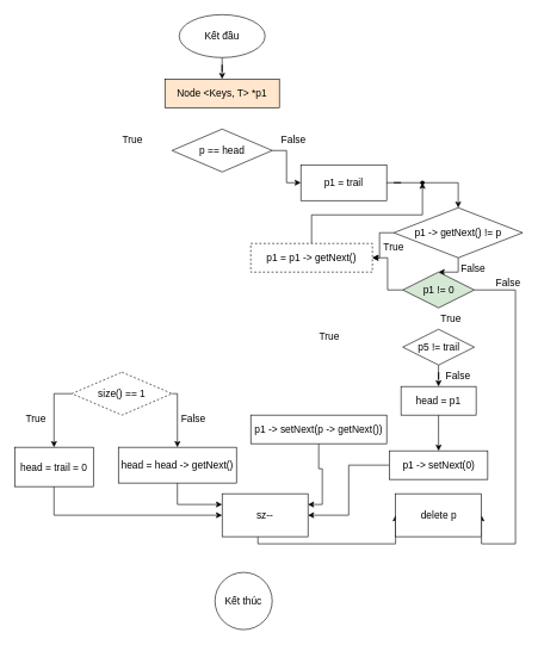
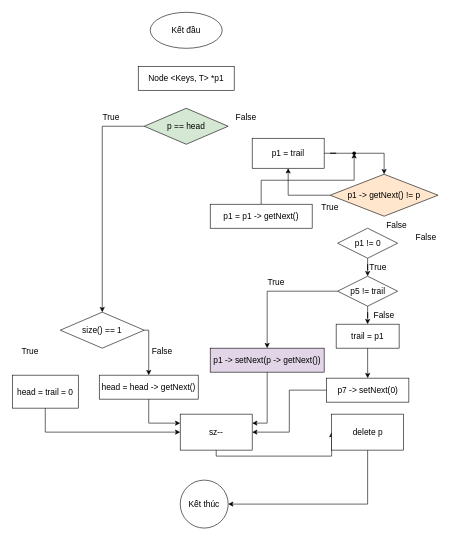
  <mxCell id="0" />
  <mxCell id="1" parent="0" />
- <mxCell id="2" value="" style="edgeStyle=orthogonalEdgeStyle;rounded=0;orthogonalLoop=1;jettySize=auto;html=1;fontSize=14;" parent="1" source="3" target="9" edge="1"><mxGeometry relative="1" as="geometry" /></mxCell>
  <mxCell id="3" value="Kết đầu" style="ellipse;whiteSpace=wrap;html=1;fontSize=14;" parent="1" vertex="1"><mxGeometry x="250" y="20" width="120" height="60" as="geometry" /></mxCell>
- <mxCell id="4" value="" style="edgeStyle=orthogonalEdgeStyle;rounded=0;orthogonalLoop=1;jettySize=auto;html=1;fontSize=14;" parent="1" source="6" target="16" edge="1"><mxGeometry relative="1" as="geometry" /></mxCell>
- <mxCell id="6" value="p == head" style="rhombus;whiteSpace=wrap;html=1;fontSize=14;" parent="1" vertex="1"><mxGeometry x="240" y="180" width="140" height="60" as="geometry" /></mxCell>
+ <mxCell id="5" style="edgeStyle=orthogonalEdgeStyle;rounded=0;orthogonalLoop=1;jettySize=auto;html=1;fontSize=14;entryX=0.5;entryY=0;entryDx=0;entryDy=0;" parent="1" source="6" target="15" edge="1"><mxGeometry relative="1" as="geometry"><mxPoint x="170" y="430" as="targetPoint" /><Array as="points"><mxPoint x="170" y="210" /></Array></mxGeometry></mxCell>
+ <mxCell id="6" value="p == head" style="rhombus;whiteSpace=wrap;html=1;fontSize=14;fillColor=#d5e8d4;" parent="1" vertex="1"><mxGeometry x="240" y="180" width="140" height="60" as="geometry" /></mxCell>
  <mxCell id="7" value="Kết thúc" style="ellipse;whiteSpace=wrap;html=1;fontSize=14;" parent="1" vertex="1"><mxGeometry x="300" y="800" width="80" height="80" as="geometry" /></mxCell>
  <mxCell id="8" value="False" style="text;html=1;strokeColor=none;fillColor=none;align=center;verticalAlign=middle;whiteSpace=wrap;rounded=0;fontSize=14;" parent="1" vertex="1"><mxGeometry x="641.25" y="360" width="40" height="30" as="geometry" /></mxCell>
- <mxCell id="9" value="Node &amp;lt;Keys, T&amp;gt; *p1" style="rounded=0;whiteSpace=wrap;html=1;fontSize=14;fillColor=#ffe6cc;" parent="1" vertex="1"><mxGeometry x="230" y="110" width="160" height="40" as="geometry" /></mxCell>
+ <mxCell id="9" value="Node &amp;lt;Keys, T&amp;gt; *p1" style="rounded=0;whiteSpace=wrap;html=1;fontSize=14;" parent="1" vertex="1"><mxGeometry x="230" y="110" width="160" height="40" as="geometry" /></mxCell>
  <mxCell id="10" style="edgeStyle=orthogonalEdgeStyle;rounded=0;orthogonalLoop=1;jettySize=auto;html=1;exitX=0.5;exitY=1;exitDx=0;exitDy=0;fontSize=14;" parent="1" edge="1"><mxGeometry relative="1" as="geometry"><mxPoint x="200" y="220" as="sourcePoint" /><mxPoint x="200" y="220" as="targetPoint" /></mxGeometry></mxCell>
  <mxCell id="11" style="edgeStyle=orthogonalEdgeStyle;rounded=0;orthogonalLoop=1;jettySize=auto;html=1;entryX=1;entryY=0.25;entryDx=0;entryDy=0;fontSize=14;" parent="1" source="12" target="47" edge="1"><mxGeometry relative="1" as="geometry" /></mxCell>
- <mxCell id="12" value="p1 -&amp;gt; setNext(p -&amp;gt; getNext())" style="rounded=0;whiteSpace=wrap;html=1;fontSize=14;" parent="1" vertex="1"><mxGeometry x="350" y="580" width="190" height="40" as="geometry" /></mxCell>
- <mxCell id="13" style="edgeStyle=orthogonalEdgeStyle;rounded=0;orthogonalLoop=1;jettySize=auto;html=1;entryX=0.5;entryY=0;entryDx=0;entryDy=0;fontSize=14;" parent="1" source="15" target="19" edge="1"><mxGeometry relative="1" as="geometry"><Array as="points"><mxPoint x="75" y="550" /></Array></mxGeometry></mxCell>
+ <mxCell id="12" value="p1 -&amp;gt; setNext(p -&amp;gt; getNext())" style="rounded=0;whiteSpace=wrap;html=1;fontSize=14;fillColor=#e1d5e7;" parent="1" vertex="1"><mxGeometry x="350" y="580" width="190" height="40" as="geometry" /></mxCell>
  <mxCell id="14" style="edgeStyle=orthogonalEdgeStyle;rounded=0;orthogonalLoop=1;jettySize=auto;html=1;entryX=0.5;entryY=0;entryDx=0;entryDy=0;fontSize=14;" parent="1" source="15" target="21" edge="1"><mxGeometry relative="1" as="geometry"><Array as="points"><mxPoint x="248" y="550" /></Array></mxGeometry></mxCell>
- <mxCell id="15" value="size() == 1" style="rhombus;whiteSpace=wrap;html=1;fontSize=14;dashed=1;" parent="1" vertex="1"><mxGeometry x="100" y="520" width="140" height="60" as="geometry" /></mxCell>
+ <mxCell id="15" value="size() == 1" style="rhombus;whiteSpace=wrap;html=1;fontSize=14;" parent="1" vertex="1"><mxGeometry x="100" y="520" width="140" height="60" as="geometry" /></mxCell>
  <mxCell id="16" value="p1 = trail" style="rounded=0;whiteSpace=wrap;html=1;fontSize=14;" parent="1" vertex="1"><mxGeometry x="420" y="230" width="120" height="50" as="geometry" /></mxCell>
  <mxCell id="17" style="edgeStyle=orthogonalEdgeStyle;rounded=0;orthogonalLoop=1;jettySize=auto;html=1;entryX=0.5;entryY=0;entryDx=0;entryDy=0;fontSize=14;startArrow=none;" parent="1" source="51" target="24" edge="1"><mxGeometry relative="1" as="geometry"><Array as="points"><mxPoint x="640" y="255" /></Array></mxGeometry></mxCell>
  <mxCell id="18" style="edgeStyle=orthogonalEdgeStyle;rounded=0;orthogonalLoop=1;jettySize=auto;html=1;fontSize=14;entryX=0;entryY=0.5;entryDx=0;entryDy=0;" parent="1" source="19" target="47" edge="1"><mxGeometry relative="1" as="geometry"><mxPoint x="290" y="720" as="targetPoint" /><Array as="points"><mxPoint x="75" y="720" /></Array></mxGeometry></mxCell>
  <mxCell id="19" value="head = trail = 0" style="rounded=0;whiteSpace=wrap;html=1;fontSize=14;" parent="1" vertex="1"><mxGeometry x="20" y="625" width="110" height="55" as="geometry" /></mxCell>
  <mxCell id="20" style="edgeStyle=orthogonalEdgeStyle;rounded=0;orthogonalLoop=1;jettySize=auto;html=1;entryX=0;entryY=0.25;entryDx=0;entryDy=0;fontSize=14;" parent="1" source="21" target="47" edge="1"><mxGeometry relative="1" as="geometry" /></mxCell>
- <mxCell id="21" value="head = head -&amp;gt; getNext()" style="rounded=0;whiteSpace=wrap;html=1;fontSize=14;" parent="1" vertex="1"><mxGeometry x="165" y="625" width="165" height="50" as="geometry" /></mxCell>
- <mxCell id="22" style="edgeStyle=orthogonalEdgeStyle;rounded=0;orthogonalLoop=1;jettySize=auto;html=1;entryX=0.5;entryY=0;entryDx=0;entryDy=0;fontSize=14;" parent="1" source="24" target="29" edge="1"><mxGeometry relative="1" as="geometry" /></mxCell>
- <mxCell id="23" value="" style="edgeStyle=orthogonalEdgeStyle;rounded=0;orthogonalLoop=1;jettySize=auto;html=1;fontSize=14;" parent="1" source="24" target="26" edge="1"><mxGeometry relative="1" as="geometry" /></mxCell>
- <mxCell id="24" value="p1 -&amp;gt; getNext() != p" style="rhombus;whiteSpace=wrap;html=1;fontSize=14;" parent="1" vertex="1"><mxGeometry x="550" y="290" width="180" height="70" as="geometry" /></mxCell>
+ <mxCell id="21" value="head = head -&amp;gt; getNext()" style="rounded=0;whiteSpace=wrap;html=1;fontSize=14;" parent="1" vertex="1"><mxGeometry x="165" y="625" width="165" height="40" as="geometry" /></mxCell>
+ <mxCell id="22" style="edgeStyle=orthogonalEdgeStyle;rounded=0;orthogonalLoop=1;jettySize=auto;html=1;fontSize=14;" parent="1" source="24" target="16" edge="1"><mxGeometry relative="1" as="geometry" /></mxCell>
+ <mxCell id="24" value="p1 -&amp;gt; getNext() != p" style="rhombus;whiteSpace=wrap;html=1;fontSize=14;fillColor=#ffe6cc;" parent="1" vertex="1"><mxGeometry x="550" y="290" width="180" height="70" as="geometry" /></mxCell>
  <mxCell id="25" style="edgeStyle=orthogonalEdgeStyle;rounded=0;orthogonalLoop=1;jettySize=auto;html=1;entryX=0.6;entryY=0.51;entryDx=0;entryDy=0;entryPerimeter=0;fontSize=14;" parent="1" source="26" target="51" edge="1"><mxGeometry relative="1" as="geometry"><Array as="points"><mxPoint x="435" y="300" /><mxPoint x="590" y="300" /></Array></mxGeometry></mxCell>
- <mxCell id="26" value="p1 = p1 -&amp;gt; getNext()" style="rounded=0;whiteSpace=wrap;html=1;fontSize=14;dashed=1;" parent="1" vertex="1"><mxGeometry x="350" y="340" width="170" height="40" as="geometry" /></mxCell>
- <mxCell id="27" style="edgeStyle=orthogonalEdgeStyle;rounded=0;orthogonalLoop=1;jettySize=auto;html=1;fontSize=14;" parent="1" source="29" target="26" edge="1"><mxGeometry relative="1" as="geometry" /></mxCell>
- <mxCell id="28" style="edgeStyle=orthogonalEdgeStyle;rounded=0;orthogonalLoop=1;jettySize=auto;html=1;entryX=1;entryY=0.5;entryDx=0;entryDy=0;fontSize=14;" parent="1" source="29" target="49" edge="1"><mxGeometry relative="1" as="geometry"><Array as="points"><mxPoint x="720" y="405" /><mxPoint x="720" y="760" /></Array></mxGeometry></mxCell>
- <mxCell id="29" value="p1 != 0" style="rhombus;whiteSpace=wrap;html=1;fontSize=14;fillColor=#d5e8d4;" parent="1" vertex="1"><mxGeometry x="562.5" y="380" width="100" height="50" as="geometry" /></mxCell>
+ <mxCell id="26" value="p1 = p1 -&amp;gt; getNext()" style="rounded=0;whiteSpace=wrap;html=1;fontSize=14;" parent="1" vertex="1"><mxGeometry x="350" y="340" width="170" height="40" as="geometry" /></mxCell>
+ <mxCell id="27" style="edgeStyle=orthogonalEdgeStyle;rounded=0;orthogonalLoop=1;jettySize=auto;html=1;entryX=0.5;entryY=0;entryDx=0;entryDy=0;fontSize=14;" parent="1" source="29" target="32" edge="1"><mxGeometry relative="1" as="geometry" /></mxCell>
+ <mxCell id="29" value="p1 != 0" style="rhombus;whiteSpace=wrap;html=1;fontSize=14;" parent="1" vertex="1"><mxGeometry x="562.5" y="380" width="100" height="50" as="geometry" /></mxCell>
  <mxCell id="30" value="" style="edgeStyle=orthogonalEdgeStyle;rounded=0;orthogonalLoop=1;jettySize=auto;html=1;fontSize=14;" parent="1" source="32" target="36" edge="1"><mxGeometry relative="1" as="geometry" /></mxCell>
+ <mxCell id="31" style="edgeStyle=orthogonalEdgeStyle;rounded=0;orthogonalLoop=1;jettySize=auto;html=1;entryX=0.5;entryY=0;entryDx=0;entryDy=0;fontSize=14;" parent="1" source="32" target="12" edge="1"><mxGeometry relative="1" as="geometry" /></mxCell>
  <mxCell id="32" value="p5 != trail" style="rhombus;whiteSpace=wrap;html=1;fontSize=14;" parent="1" vertex="1"><mxGeometry x="562.5" y="460" width="100" height="50" as="geometry" /></mxCell>
  <mxCell id="33" value="True" style="text;html=1;strokeColor=none;fillColor=none;align=center;verticalAlign=middle;whiteSpace=wrap;rounded=0;fontSize=14;" parent="1" vertex="1"><mxGeometry x="530" y="330" width="40" height="30" as="geometry" /></mxCell>
  <mxCell id="34" value="True" style="text;html=1;strokeColor=none;fillColor=none;align=center;verticalAlign=middle;whiteSpace=wrap;rounded=0;fontSize=14;" parent="1" vertex="1"><mxGeometry x="610" y="430" width="40" height="30" as="geometry" /></mxCell>
  <mxCell id="35" value="" style="edgeStyle=orthogonalEdgeStyle;rounded=0;orthogonalLoop=1;jettySize=auto;html=1;fontSize=14;" parent="1" source="36" target="40" edge="1"><mxGeometry relative="1" as="geometry" /></mxCell>
- <mxCell id="36" value="head = p1" style="rounded=0;whiteSpace=wrap;html=1;fontSize=14;" parent="1" vertex="1"><mxGeometry x="560" y="540" width="105" height="40" as="geometry" /></mxCell>
+ <mxCell id="36" value="trail = p1" style="rounded=0;whiteSpace=wrap;html=1;fontSize=14;" parent="1" vertex="1"><mxGeometry x="560" y="540" width="105" height="40" as="geometry" /></mxCell>
  <mxCell id="37" value="True" style="text;html=1;strokeColor=none;fillColor=none;align=center;verticalAlign=middle;whiteSpace=wrap;rounded=0;fontSize=14;" parent="1" vertex="1"><mxGeometry x="165" y="180" width="40" height="30" as="geometry" /></mxCell>
  <mxCell id="38" value="False" style="text;html=1;strokeColor=none;fillColor=none;align=center;verticalAlign=middle;whiteSpace=wrap;rounded=0;fontSize=14;" parent="1" vertex="1"><mxGeometry x="390" y="180" width="40" height="30" as="geometry" /></mxCell>
  <mxCell id="39" style="edgeStyle=orthogonalEdgeStyle;rounded=0;orthogonalLoop=1;jettySize=auto;html=1;entryX=1;entryY=0.5;entryDx=0;entryDy=0;fontSize=14;" parent="1" source="40" target="47" edge="1"><mxGeometry relative="1" as="geometry" /></mxCell>
- <mxCell id="40" value="p1 -&amp;gt; setNext(0)" style="rounded=0;whiteSpace=wrap;html=1;fontSize=14;" parent="1" vertex="1"><mxGeometry x="543.75" y="630" width="137.5" height="40" as="geometry" /></mxCell>
+ <mxCell id="40" value="p7 -&amp;gt; setNext(0)" style="rounded=0;whiteSpace=wrap;html=1;fontSize=14;" parent="1" vertex="1"><mxGeometry x="543.75" y="630" width="137.5" height="40" as="geometry" /></mxCell>
  <mxCell id="41" value="False" style="text;html=1;strokeColor=none;fillColor=none;align=center;verticalAlign=middle;whiteSpace=wrap;rounded=0;fontSize=14;" parent="1" vertex="1"><mxGeometry x="620" y="510" width="40" height="30" as="geometry" /></mxCell>
  <mxCell id="42" value="True" style="text;html=1;strokeColor=none;fillColor=none;align=center;verticalAlign=middle;whiteSpace=wrap;rounded=0;fontSize=14;" parent="1" vertex="1"><mxGeometry x="440" y="455" width="40" height="30" as="geometry" /></mxCell>
  <mxCell id="43" style="edgeStyle=orthogonalEdgeStyle;rounded=0;orthogonalLoop=1;jettySize=auto;html=1;exitX=0.5;exitY=1;exitDx=0;exitDy=0;fontSize=14;" parent="1" source="19" target="19" edge="1"><mxGeometry relative="1" as="geometry" /></mxCell>
  <mxCell id="44" value="True" style="text;html=1;strokeColor=none;fillColor=none;align=center;verticalAlign=middle;whiteSpace=wrap;rounded=0;fontSize=14;" parent="1" vertex="1"><mxGeometry x="30" y="570" width="40" height="30" as="geometry" /></mxCell>
  <mxCell id="45" value="False" style="text;html=1;strokeColor=none;fillColor=none;align=center;verticalAlign=middle;whiteSpace=wrap;rounded=0;fontSize=14;" parent="1" vertex="1"><mxGeometry x="250" y="570" width="40" height="30" as="geometry" /></mxCell>
  <mxCell id="46" style="edgeStyle=orthogonalEdgeStyle;rounded=0;orthogonalLoop=1;jettySize=auto;html=1;entryX=0;entryY=0.5;entryDx=0;entryDy=0;fontSize=14;" parent="1" source="47" target="49" edge="1"><mxGeometry relative="1" as="geometry"><Array as="points"><mxPoint x="360" y="760" /></Array></mxGeometry></mxCell>
- <mxCell id="47" value="sz--" style="rounded=0;whiteSpace=wrap;html=1;fontSize=14;" parent="1" vertex="1"><mxGeometry x="310" y="690" width="120" height="60" as="geometry" /></mxCell>
+ <mxCell id="47" value="sz--" style="rounded=0;whiteSpace=wrap;html=1;fontSize=14;" parent="1" vertex="1"><mxGeometry x="300" y="690" width="120" height="60" as="geometry" /></mxCell>
+ <mxCell id="48" style="edgeStyle=orthogonalEdgeStyle;rounded=0;orthogonalLoop=1;jettySize=auto;html=1;entryX=1;entryY=0.5;entryDx=0;entryDy=0;fontSize=14;" parent="1" source="49" target="7" edge="1"><mxGeometry relative="1" as="geometry"><Array as="points"><mxPoint x="613" y="840" /></Array></mxGeometry></mxCell>
  <mxCell id="49" value="delete p" style="rounded=0;whiteSpace=wrap;html=1;fontSize=14;" parent="1" vertex="1"><mxGeometry x="552.5" y="690" width="120" height="60" as="geometry" /></mxCell>
  <mxCell id="50" value="False" style="text;html=1;strokeColor=none;fillColor=none;align=center;verticalAlign=middle;whiteSpace=wrap;rounded=0;fontSize=14;" parent="1" vertex="1"><mxGeometry x="690" y="380" width="40" height="30" as="geometry" /></mxCell>
  <mxCell id="51" value="" style="shape=waypoint;sketch=0;fillStyle=solid;size=6;pointerEvents=1;points=[];fillColor=none;resizable=0;rotatable=0;perimeter=centerPerimeter;snapToPoint=1;fontSize=14;" parent="1" vertex="1"><mxGeometry x="570" y="235" width="40" height="40" as="geometry" /></mxCell>
  <mxCell id="52" value="" style="edgeStyle=orthogonalEdgeStyle;rounded=0;orthogonalLoop=1;jettySize=auto;html=1;entryDx=0;entryDy=0;fontSize=14;endArrow=none;" parent="1" source="16" target="51" edge="1"><mxGeometry relative="1" as="geometry"><mxPoint x="540" y="255" as="sourcePoint" /><mxPoint x="640" y="280" as="targetPoint" /><Array as="points" /></mxGeometry></mxCell>
